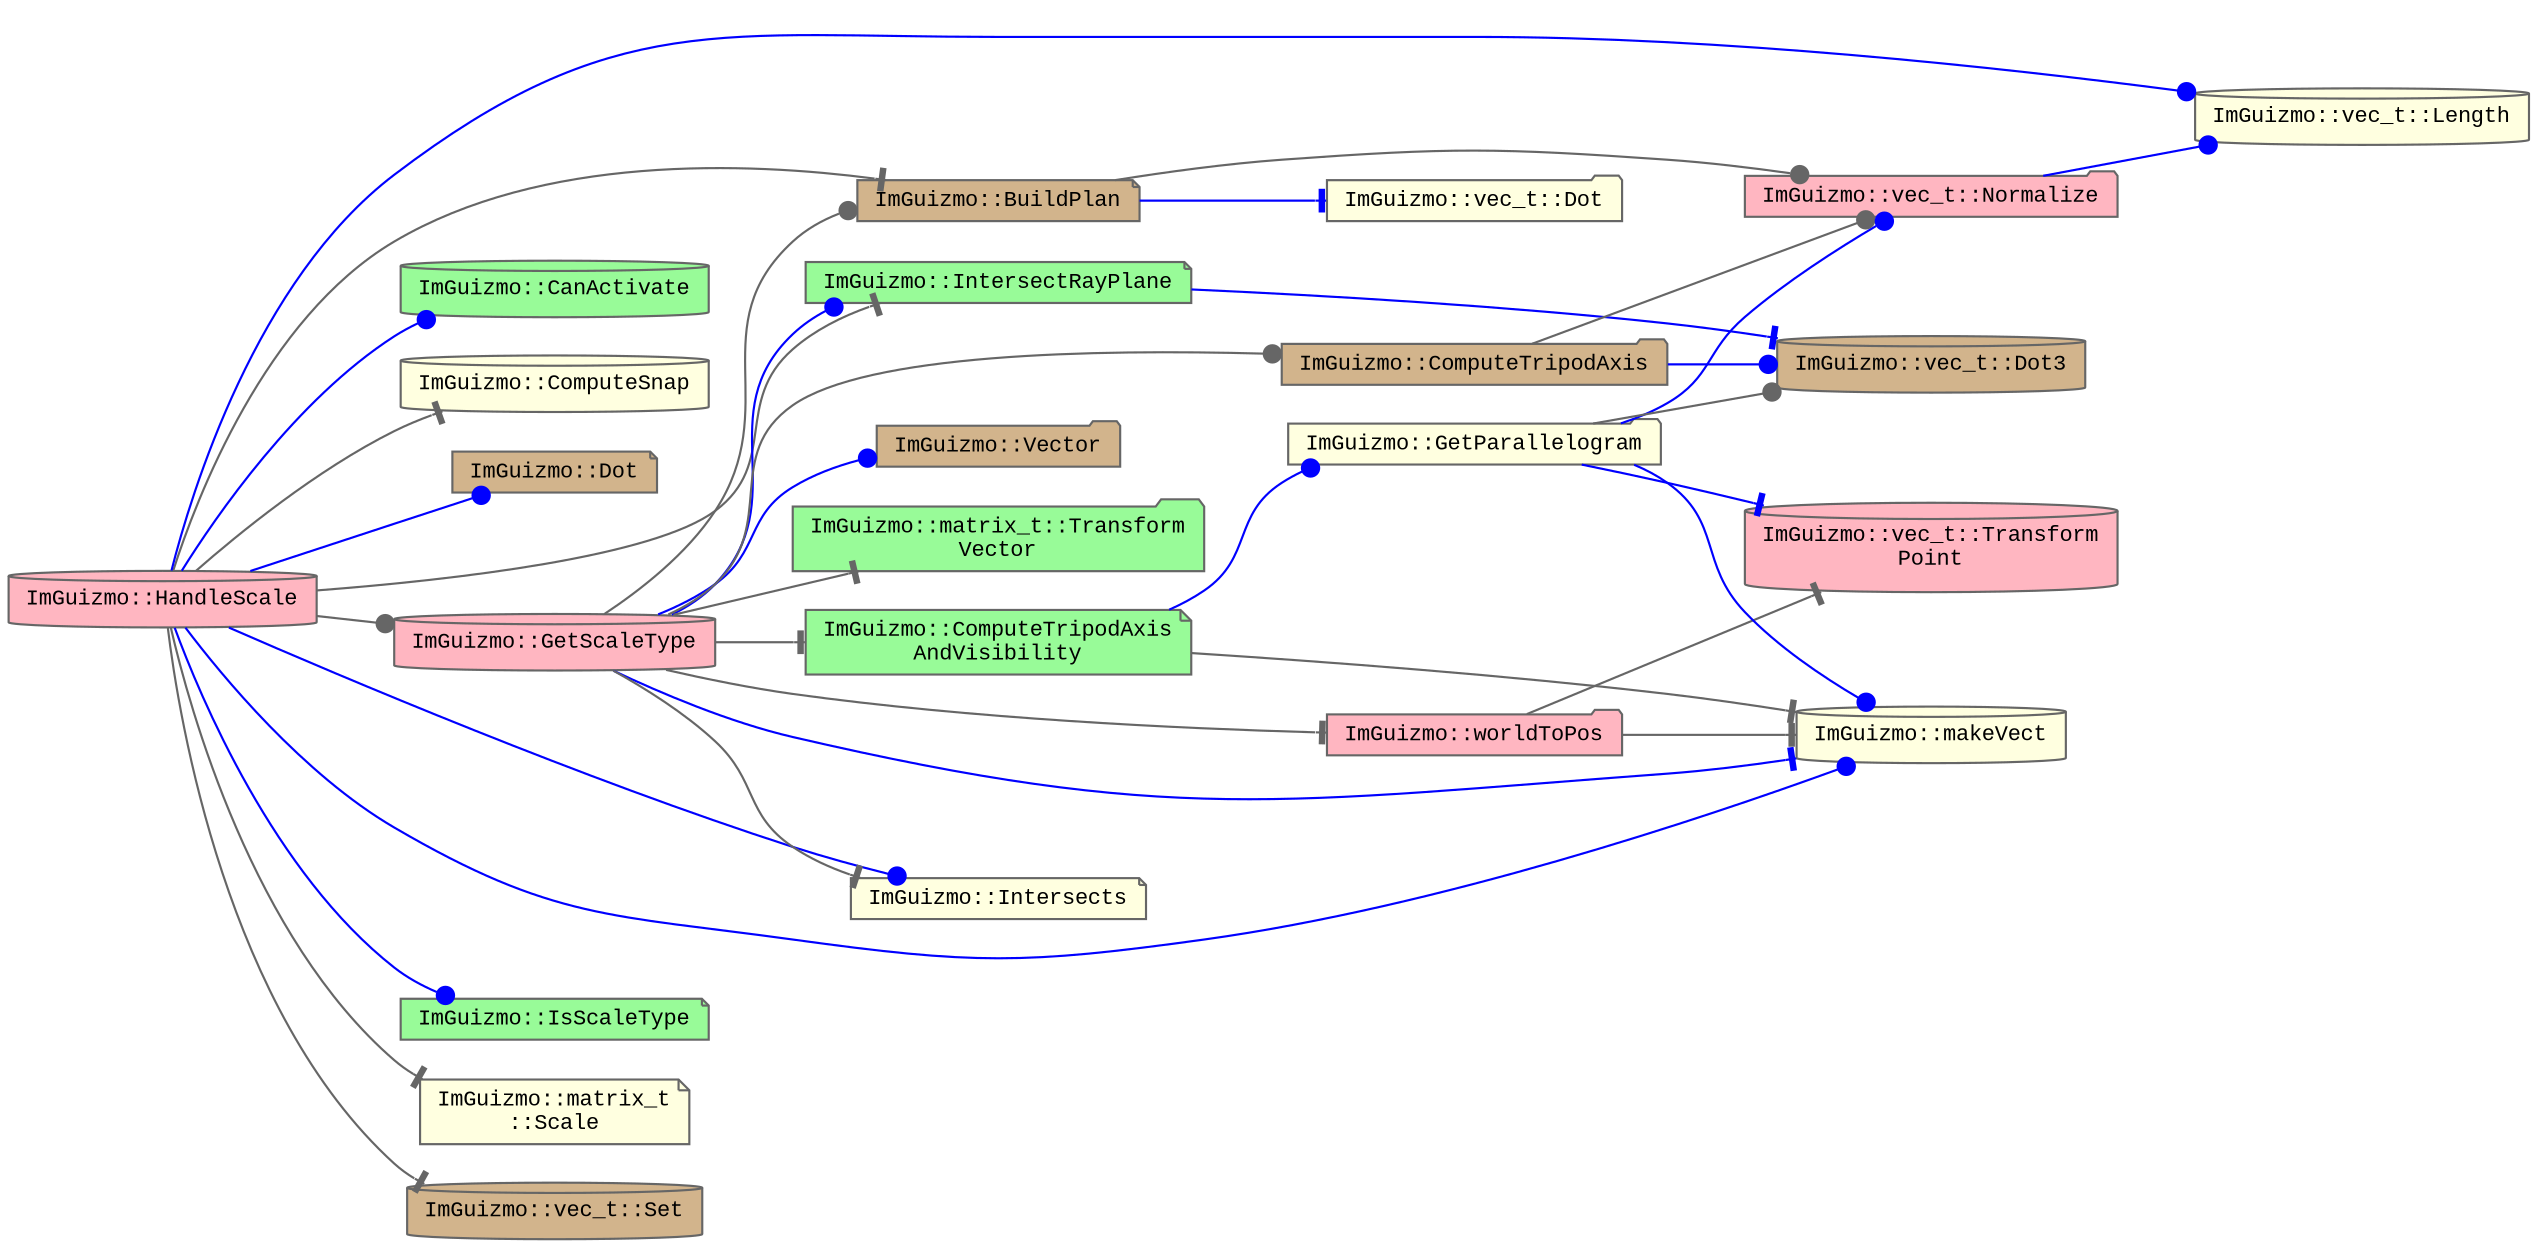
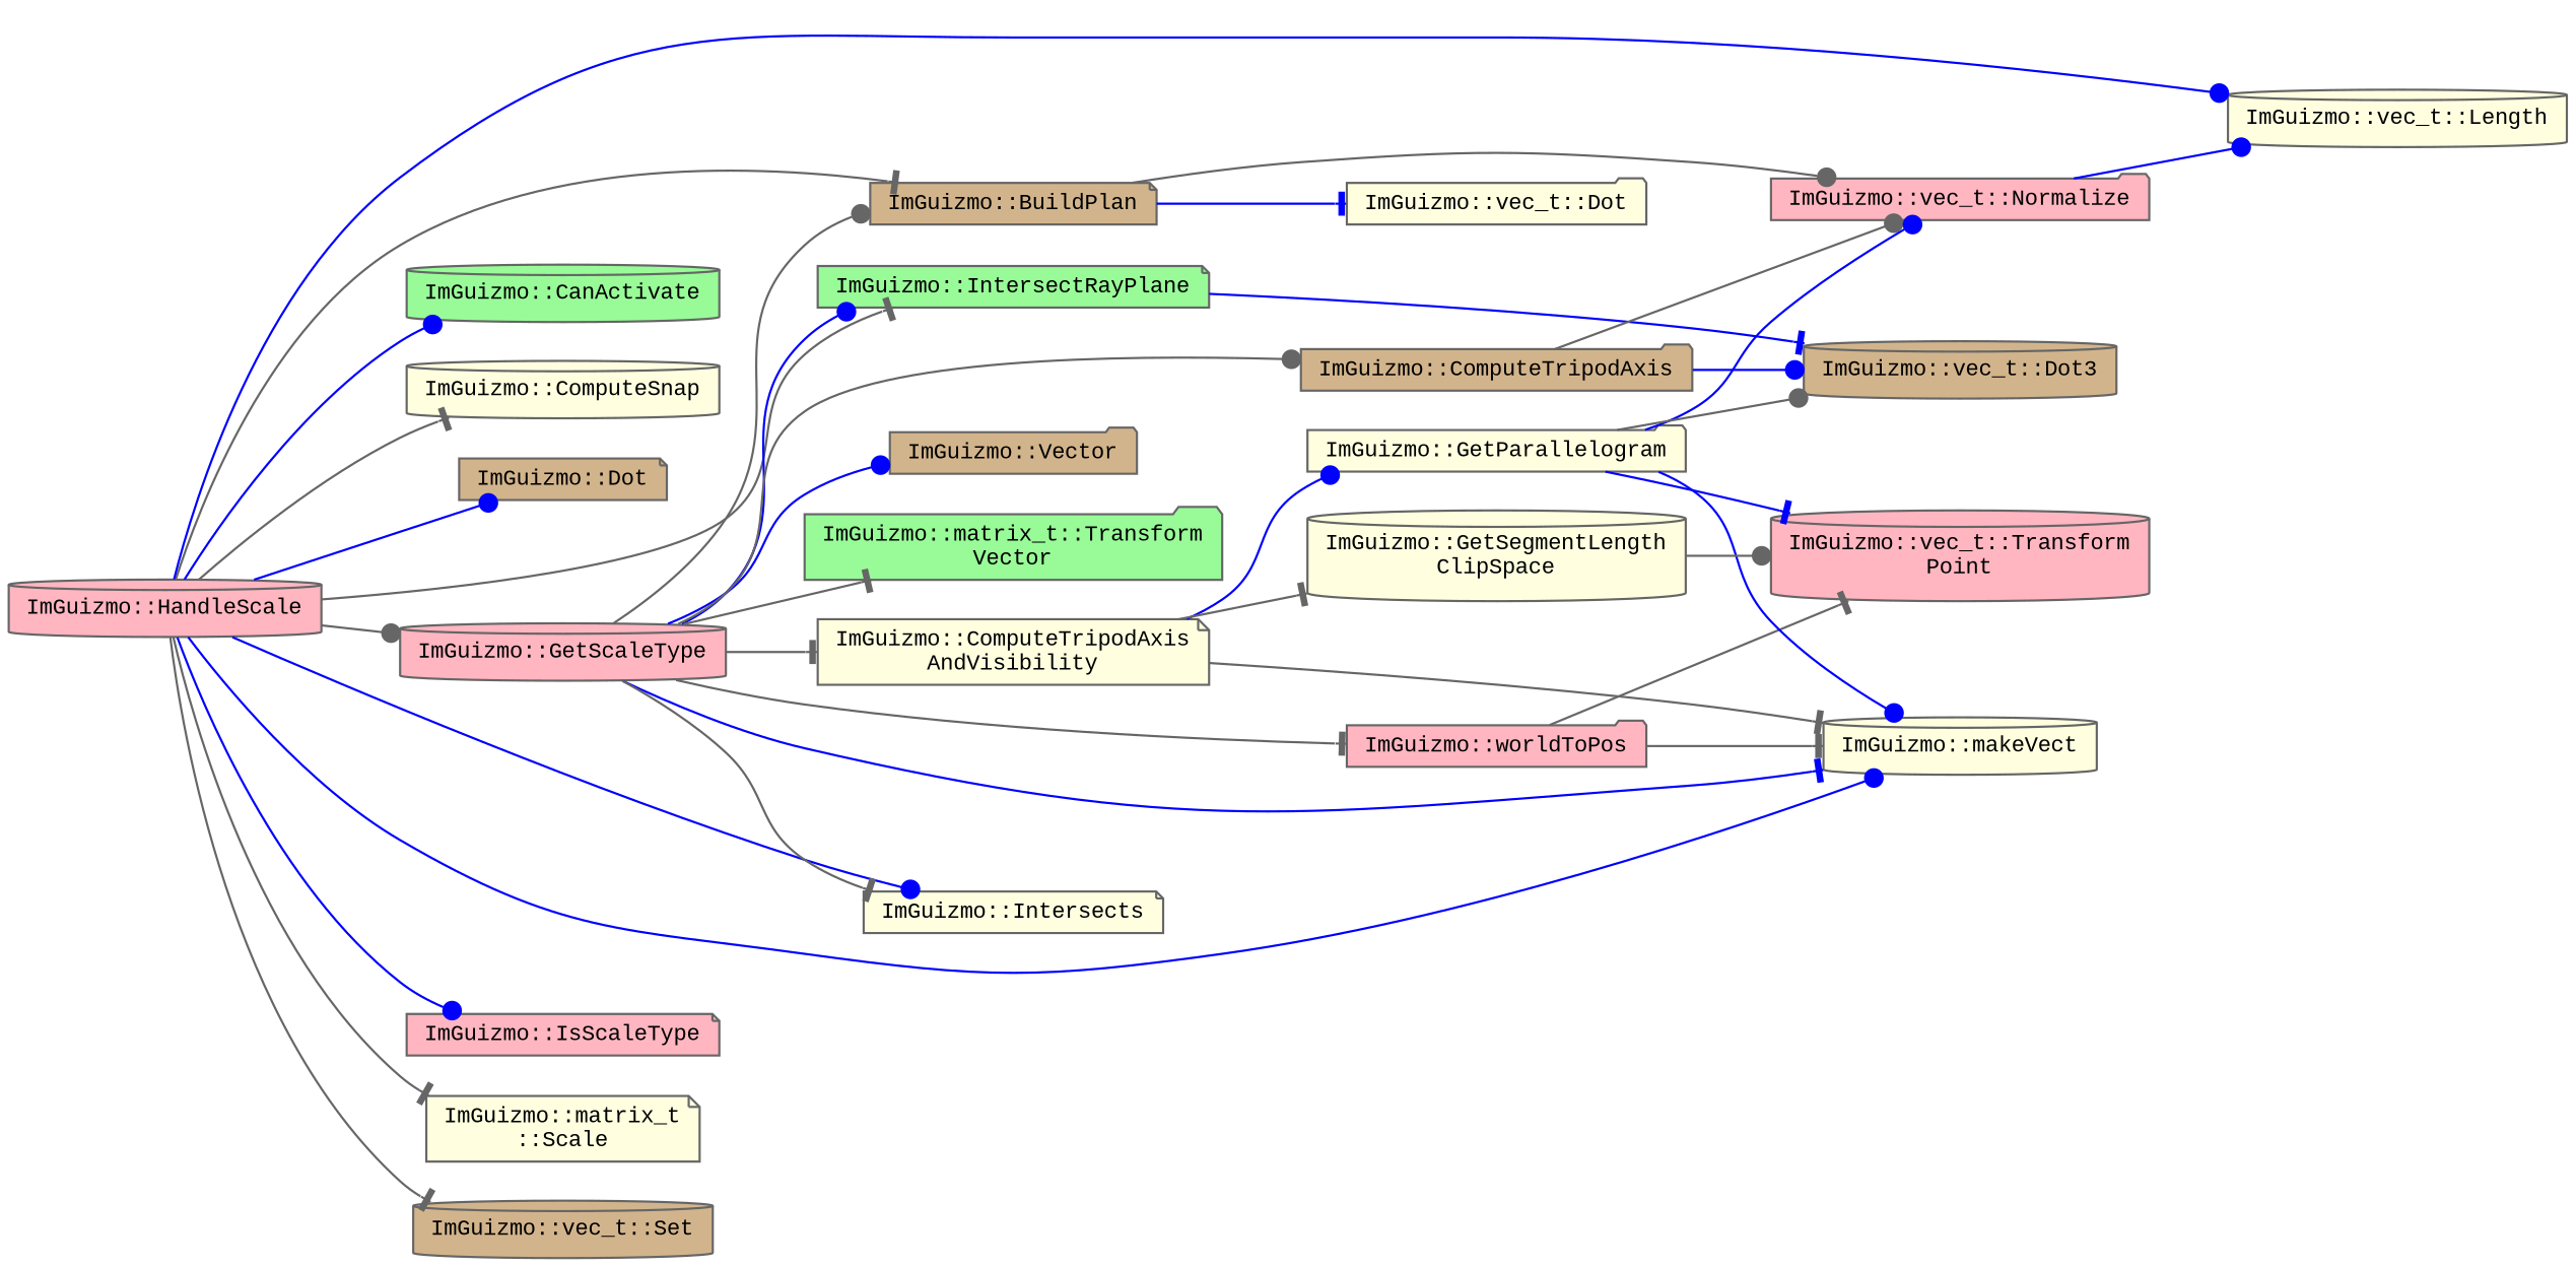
  digraph {
    fontname="Liberation Mono"
    rankdir=LR
    node [color=grey40 fillcolor=lightyellow fontname="Liberation Mono" fontsize=10 shape=cylinder style=filled]
    edge [arrowhead=dot color=gray40 fontname="Liberation Mono" fontsize=10 labelfontname=Helvetica labelfontsize=10 style=solid]
    n1 [color=gray40 fillcolor=lightpink fontcolor=black height=0.2 label="ImGuizmo::HandleScale" width=0.4]
    n2 [fillcolor=tan height=0.2 label="ImGuizmo::BuildPlan" shape=note width=0.4]
    n3 [height=0.2 label="ImGuizmo::vec_t::Length" width=0.4]
    n4 [fillcolor=palegreen height=0.2 label="ImGuizmo::CanActivate" width=0.4]
    n5 [height=0.2 label="ImGuizmo::ComputeSnap" width=0.4]
    n6 [fillcolor=tan height=0.2 label="ImGuizmo::Dot" shape=note width=0.4]
    n7 [fillcolor=lightpink height=0.2 label="ImGuizmo::GetScaleType" width=0.4]
    n8 [height=0.2 label="ImGuizmo::makeVect" width=0.4]
    n9 [fillcolor=palegreen height=0.2 label="ImGuizmo::IntersectRayPlane" shape=note width=0.4]
    n10 [height=0.2 label="ImGuizmo::Intersects" shape=note width=0.4]
-   n11 [fillcolor=palegreen height=0.2 label="ImGuizmo::IsScaleType" shape=note width=0.4]
+   n11 [fillcolor=lightpink height=0.2 label="ImGuizmo::IsScaleType" shape=note width=0.4]
    n12 [height=0.2 label="ImGuizmo::matrix_t\l::Scale" shape=note width=0.4]
    n13 [fillcolor=tan height=0.2 label="ImGuizmo::vec_t::Set" width=0.4]
    n14 [height=0.2 label="ImGuizmo::vec_t::Dot" shape=folder width=0.4]
    n15 [fillcolor=lightpink height=0.2 label="ImGuizmo::vec_t::Normalize" shape=folder width=0.4]
-   n16 [fillcolor=palegreen height=0.2 label="ImGuizmo::ComputeTripodAxis\lAndVisibility" shape=note width=0.4]
+   n16 [height=0.2 label="ImGuizmo::ComputeTripodAxis\lAndVisibility" shape=note width=0.4]
    n17 [fillcolor=tan height=0.2 label="ImGuizmo::Vector" shape=folder width=0.4]
    n18 [fillcolor=tan height=0.2 label="ImGuizmo::ComputeTripodAxis" shape=folder width=0.4]
    n19 [fillcolor=palegreen height=0.2 label="ImGuizmo::matrix_t::Transform\lVector" shape=folder width=0.4]
    n20 [fillcolor=lightpink height=0.2 label="ImGuizmo::worldToPos" shape=folder width=0.4]
    n21 [fillcolor=tan height=0.2 label="ImGuizmo::vec_t::Dot3" width=0.4]
    n22 [height=0.2 label="ImGuizmo::GetParallelogram" shape=folder width=0.4]
+   n23 [height=0.2 label="ImGuizmo::GetSegmentLength\lClipSpace" width=0.4]
    n24 [fillcolor=lightpink height=0.2 label="ImGuizmo::vec_t::Transform\lPoint" width=0.4]
    n1 -> n2 [arrowhead=tee]
    n1 -> n3 [color=blue]
    n1 -> n4 [color=blue]
    n1 -> n5 [arrowhead=tee]
    n1 -> n6 [color=blue]
    n1 -> n7
    n1 -> n8 [color=blue]
    n1 -> n9 [arrowhead=tee]
    n1 -> n10 [color=blue]
    n1 -> n11 [color=blue]
    n1 -> n12 [arrowhead=tee]
    n1 -> n13 [arrowhead=tee]
    n2 -> n14 [arrowhead=tee color=blue]
    n2 -> n15
    n7 -> n2
    n7 -> n8 [arrowhead=tee color=blue]
    n7 -> n9 [color=blue]
    n7 -> n10 [arrowhead=tee]
    n7 -> n16 [arrowhead=tee]
    n7 -> n17 [color=blue]
    n7 -> n18
    n7 -> n19 [arrowhead=tee]
    n7 -> n20 [arrowhead=tee]
    n9 -> n21 [arrowhead=tee color=blue]
    n15 -> n3 [color=blue]
    n16 -> n8 [arrowhead=tee]
    n16 -> n22 [color=blue]
+   n16 -> n23 [arrowhead=tee]
    n18 -> n15
    n18 -> n21 [color=blue]
    n20 -> n8 [arrowhead=tee]
    n20 -> n24 [arrowhead=tee]
    n22 -> n8 [color=blue]
    n22 -> n15 [color=blue]
    n22 -> n21
    n22 -> n24 [arrowhead=tee color=blue]
+   n23 -> n24
  }
